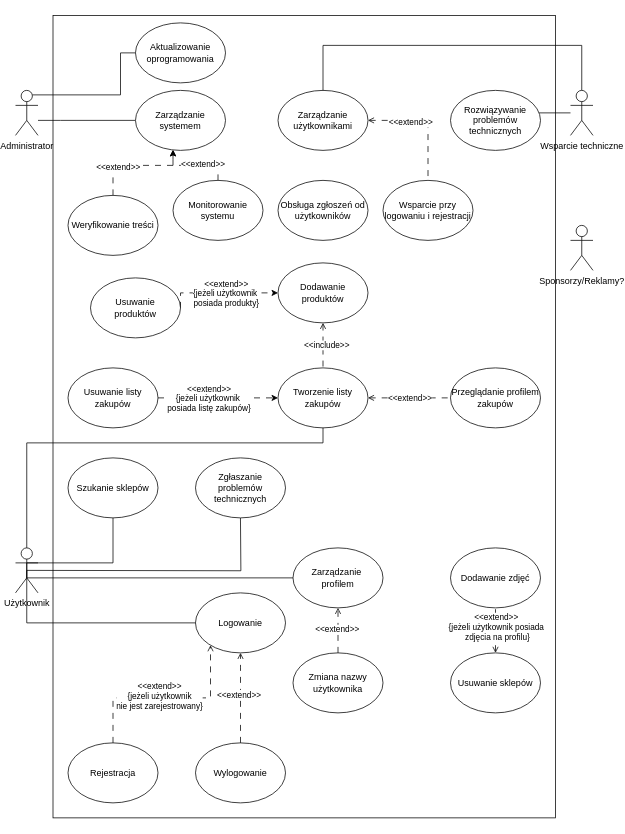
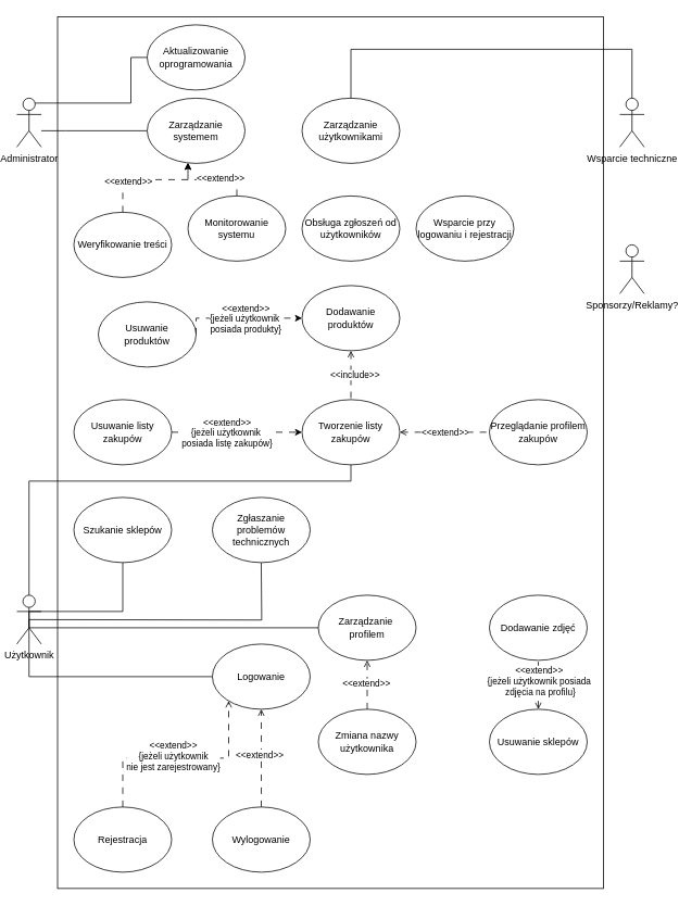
  <mxCell id="0" />
  <mxCell id="1" parent="0" />
  <mxCell id="2" value="" style="rounded=0;whiteSpace=wrap;html=1;" vertex="1" parent="1"><mxGeometry x="70" y="20" width="670" height="1070" as="geometry" /></mxCell>
  <mxCell id="3" value="" style="edgeStyle=orthogonalEdgeStyle;rounded=0;orthogonalLoop=1;jettySize=auto;html=1;startArrow=none;startFill=0;endArrow=none;endFill=0;" parent="1" source="5" target="25" edge="1"><mxGeometry relative="1" as="geometry"><Array as="points"><mxPoint x="80" y="160" /><mxPoint x="80" y="160" /></Array></mxGeometry></mxCell>
  <mxCell id="4" style="edgeStyle=orthogonalEdgeStyle;rounded=0;orthogonalLoop=1;jettySize=auto;html=1;exitX=0.75;exitY=0.1;exitDx=0;exitDy=0;exitPerimeter=0;entryX=0;entryY=0.5;entryDx=0;entryDy=0;endArrow=none;endFill=0;" parent="1" source="5" target="12" edge="1"><mxGeometry relative="1" as="geometry"><Array as="points"><mxPoint x="160" y="126" /><mxPoint x="160" y="70" /></Array></mxGeometry></mxCell>
  <mxCell id="5" value="&lt;div&gt;Administrator&lt;/div&gt;" style="shape=umlActor;verticalLabelPosition=bottom;verticalAlign=top;html=1;outlineConnect=0;" parent="1" vertex="1"><mxGeometry x="20" y="120" width="30" height="60" as="geometry" /></mxCell>
  <mxCell id="6" style="edgeStyle=orthogonalEdgeStyle;rounded=0;orthogonalLoop=1;jettySize=auto;html=1;endArrow=open;endFill=0;startArrow=none;startFill=0;dashed=1;dashPattern=8 8;" parent="1" source="20" target="18" edge="1"><mxGeometry relative="1" as="geometry"><Array as="points"><mxPoint x="150" y="930" /><mxPoint x="280" y="930" /></Array></mxGeometry></mxCell>
  <mxCell id="7" value="&lt;div&gt;&amp;lt;&amp;lt;extend&amp;gt;&amp;gt;&lt;/div&gt;&lt;div&gt;{jeżeli użytkownik&lt;/div&gt;&lt;div&gt;nie jest zarejestrowany}&lt;/div&gt;" style="edgeLabel;html=1;align=center;verticalAlign=middle;resizable=0;points=[];" parent="6" vertex="1" connectable="0"><mxGeometry x="0.123" y="3" relative="1" as="geometry"><mxPoint x="-25" as="offset" /></mxGeometry></mxCell>
  <mxCell id="8" style="edgeStyle=orthogonalEdgeStyle;rounded=0;orthogonalLoop=1;jettySize=auto;html=1;exitX=0.5;exitY=0.5;exitDx=0;exitDy=0;exitPerimeter=0;entryX=0;entryY=0.5;entryDx=0;entryDy=0;endArrow=none;endFill=0;" parent="1" source="11" target="43" edge="1"><mxGeometry relative="1" as="geometry"><Array as="points"><mxPoint x="35" y="770" /></Array></mxGeometry></mxCell>
  <mxCell id="9" style="edgeStyle=orthogonalEdgeStyle;rounded=0;orthogonalLoop=1;jettySize=auto;html=1;exitX=0.5;exitY=0.5;exitDx=0;exitDy=0;exitPerimeter=0;entryX=0.5;entryY=1;entryDx=0;entryDy=0;endArrow=none;endFill=0;" parent="1" source="11" target="21" edge="1"><mxGeometry relative="1" as="geometry"><Array as="points"><mxPoint x="35" y="750" /><mxPoint x="150" y="750" /></Array></mxGeometry></mxCell>
  <mxCell id="10" style="edgeStyle=orthogonalEdgeStyle;rounded=0;orthogonalLoop=1;jettySize=auto;html=1;exitX=0.5;exitY=0.5;exitDx=0;exitDy=0;exitPerimeter=0;entryX=0.5;entryY=1;entryDx=0;entryDy=0;endArrow=none;endFill=0;" parent="1" edge="1"><mxGeometry relative="1" as="geometry"><mxPoint x="34.95" y="760" as="sourcePoint" /><mxPoint x="319.95" y="690" as="targetPoint" /></mxGeometry></mxCell>
  <mxCell id="11" value="&lt;div&gt;Użytkownik&lt;/div&gt;" style="shape=umlActor;verticalLabelPosition=bottom;verticalAlign=top;html=1;outlineConnect=0;" parent="1" vertex="1"><mxGeometry x="20" y="730" width="30" height="60" as="geometry" /></mxCell>
  <mxCell id="12" value="&lt;div&gt;Aktualizowanie oprogramowania&lt;/div&gt;" style="ellipse;whiteSpace=wrap;html=1;" parent="1" vertex="1"><mxGeometry x="180" y="30" width="120" height="80" as="geometry" /></mxCell>
  <mxCell id="13" value="Przeglądanie profilem zakupów" style="ellipse;whiteSpace=wrap;html=1;" parent="1" vertex="1"><mxGeometry x="600" y="490" width="120" height="80" as="geometry" /></mxCell>
  <mxCell id="14" style="edgeStyle=orthogonalEdgeStyle;rounded=0;orthogonalLoop=1;jettySize=auto;html=1;entryX=0;entryY=0.5;entryDx=0;entryDy=0;exitX=1;exitY=0.5;exitDx=0;exitDy=0;startArrow=open;startFill=0;endArrow=none;endFill=0;dashed=1;dashPattern=8 8;" parent="1" source="16" target="13" edge="1"><mxGeometry relative="1" as="geometry"><mxPoint x="440" y="550" as="sourcePoint" /><mxPoint x="360" y="410" as="targetPoint" /><Array as="points" /></mxGeometry></mxCell>
  <mxCell id="15" value="&amp;lt;&amp;lt;extend&amp;gt;&amp;gt;" style="edgeLabel;html=1;align=center;verticalAlign=middle;resizable=0;points=[];" parent="14" vertex="1" connectable="0"><mxGeometry x="0.499" y="-2" relative="1" as="geometry"><mxPoint x="-27" y="-2" as="offset" /></mxGeometry></mxCell>
  <mxCell id="16" value="Tworzenie listy zakupów" style="ellipse;whiteSpace=wrap;html=1;" parent="1" vertex="1"><mxGeometry x="370" y="490" width="120" height="80" as="geometry" /></mxCell>
  <mxCell id="17" value="&lt;div&gt;Dodawanie zdjęć&lt;/div&gt;" style="ellipse;whiteSpace=wrap;html=1;" parent="1" vertex="1"><mxGeometry x="600" y="730" width="120" height="80" as="geometry" /></mxCell>
  <mxCell id="18" value="&lt;div&gt;Logowanie&lt;/div&gt;" style="ellipse;whiteSpace=wrap;html=1;" parent="1" vertex="1"><mxGeometry x="260" y="790" width="120" height="80" as="geometry" /></mxCell>
  <mxCell id="19" value="" style="edgeStyle=orthogonalEdgeStyle;rounded=0;orthogonalLoop=1;jettySize=auto;html=1;exitX=0.5;exitY=0.5;exitDx=0;exitDy=0;exitPerimeter=0;endArrow=none;endFill=0;" parent="1" source="11" target="18" edge="1"><mxGeometry relative="1" as="geometry"><Array as="points"><mxPoint x="35" y="830" /><mxPoint x="320" y="830" /></Array></mxGeometry></mxCell>
  <mxCell id="20" value="&lt;div&gt;Rejestracja&lt;/div&gt;" style="ellipse;whiteSpace=wrap;html=1;" parent="1" vertex="1"><mxGeometry x="90" y="990" width="120" height="80" as="geometry" /></mxCell>
  <mxCell id="21" value="Szukanie sklepów" style="ellipse;whiteSpace=wrap;html=1;" parent="1" vertex="1"><mxGeometry x="90" y="610" width="120" height="80" as="geometry" /></mxCell>
- <mxCell id="22" value="" style="edgeStyle=orthogonalEdgeStyle;rounded=0;orthogonalLoop=1;jettySize=auto;html=1;startArrow=open;startFill=0;endArrow=none;endFill=0;dashed=1;dashPattern=8 8;" parent="1" source="24" target="35" edge="1"><mxGeometry relative="1" as="geometry" /></mxCell>
- <mxCell id="23" value="&lt;div style=&quot;font-size: 11px;&quot;&gt;&lt;font style=&quot;font-size: 11px;&quot;&gt;&amp;lt;&amp;lt;extend&amp;gt;&amp;gt;&lt;/font&gt;&lt;/div&gt;" style="edgeLabel;html=1;align=center;verticalAlign=middle;resizable=0;points=[];fontSize=12;" vertex="1" connectable="0" parent="22"><mxGeometry x="-0.304" y="-2" relative="1" as="geometry"><mxPoint as="offset" /></mxGeometry></mxCell>
  <mxCell id="24" value="Zarządzanie użytkownikami" style="ellipse;whiteSpace=wrap;html=1;" parent="1" vertex="1"><mxGeometry x="370" y="120" width="120" height="80" as="geometry" /></mxCell>
  <mxCell id="25" value="Zarządzanie systemem" style="ellipse;whiteSpace=wrap;html=1;" parent="1" vertex="1"><mxGeometry x="180" y="120" width="120" height="80" as="geometry" /></mxCell>
  <mxCell id="26" value="" style="edgeStyle=orthogonalEdgeStyle;rounded=0;orthogonalLoop=1;jettySize=auto;html=1;dashed=1;dashPattern=8 8;" parent="1" source="28" target="25" edge="1"><mxGeometry relative="1" as="geometry"><Array as="points"><mxPoint x="150" y="220" /><mxPoint x="230" y="220" /></Array></mxGeometry></mxCell>
  <mxCell id="27" value="&amp;lt;&amp;lt;extend&amp;gt;&amp;gt;" style="edgeLabel;html=1;align=center;verticalAlign=middle;resizable=0;points=[];" parent="26" vertex="1" connectable="0"><mxGeometry x="-0.339" y="-2" relative="1" as="geometry"><mxPoint as="offset" /></mxGeometry></mxCell>
  <mxCell id="28" value="Weryfikowanie treści" style="ellipse;whiteSpace=wrap;html=1;" parent="1" vertex="1"><mxGeometry x="90" y="260" width="120" height="80" as="geometry" /></mxCell>
- <mxCell id="29" style="edgeStyle=orthogonalEdgeStyle;rounded=0;orthogonalLoop=1;jettySize=auto;html=1;endArrow=none;endFill=0;" parent="1" source="31" target="34" edge="1"><mxGeometry relative="1" as="geometry"><Array as="points"><mxPoint x="770" y="160" /><mxPoint x="770" y="160" /></Array></mxGeometry></mxCell>
  <mxCell id="30" style="edgeStyle=orthogonalEdgeStyle;rounded=0;orthogonalLoop=1;jettySize=auto;html=1;exitX=0.5;exitY=0;exitDx=0;exitDy=0;exitPerimeter=0;entryX=0.5;entryY=0;entryDx=0;entryDy=0;endArrow=none;endFill=0;" parent="1" source="31" target="24" edge="1"><mxGeometry relative="1" as="geometry"><Array as="points"><mxPoint x="775" y="60" /><mxPoint x="430" y="60" /></Array></mxGeometry></mxCell>
  <mxCell id="31" value="&lt;div&gt;Wsparcie techniczne&lt;/div&gt;" style="shape=umlActor;verticalLabelPosition=bottom;verticalAlign=top;html=1;outlineConnect=0;" parent="1" vertex="1"><mxGeometry x="760" y="120" width="30" height="60" as="geometry" /></mxCell>
  <mxCell id="32" value="&lt;div&gt;Sponsorzy/Reklamy?&lt;/div&gt;" style="shape=umlActor;verticalLabelPosition=bottom;verticalAlign=top;html=1;outlineConnect=0;" parent="1" vertex="1"><mxGeometry x="760" y="300" width="30" height="60" as="geometry" /></mxCell>
  <mxCell id="33" value="Obsługa zgłoszeń od użytkowników" style="ellipse;whiteSpace=wrap;html=1;" parent="1" vertex="1"><mxGeometry x="370" y="240" width="120" height="80" as="geometry" /></mxCell>
- <mxCell id="34" value="Rozwiązywanie problemów technicznych" style="ellipse;whiteSpace=wrap;html=1;" parent="1" vertex="1"><mxGeometry x="600" y="120" width="120" height="80" as="geometry" /></mxCell>
  <mxCell id="35" value="Wsparcie przy logowaniu i rejestracji" style="ellipse;whiteSpace=wrap;html=1;" parent="1" vertex="1"><mxGeometry x="510" y="240" width="120" height="80" as="geometry" /></mxCell>
  <mxCell id="36" value="Zgłaszanie problemów technicznych" style="ellipse;whiteSpace=wrap;html=1;" parent="1" vertex="1"><mxGeometry x="260" y="610" width="120" height="80" as="geometry" /></mxCell>
  <mxCell id="37" value="" style="edgeStyle=orthogonalEdgeStyle;rounded=0;orthogonalLoop=1;jettySize=auto;html=1;dashed=1;dashPattern=8 8;" parent="1" source="39" target="16" edge="1"><mxGeometry relative="1" as="geometry" /></mxCell>
  <mxCell id="38" value="&lt;div&gt;&amp;lt;&amp;lt;extend&amp;gt;&amp;gt;&lt;/div&gt;&lt;div&gt;{jeżeli użytkownik&amp;nbsp;&lt;/div&gt;&lt;div&gt;posiada listę zakupów}&lt;br&gt;&lt;/div&gt;" style="edgeLabel;html=1;align=center;verticalAlign=middle;resizable=0;points=[];" parent="37" vertex="1" connectable="0"><mxGeometry x="-0.279" relative="1" as="geometry"><mxPoint x="9" as="offset" /></mxGeometry></mxCell>
  <mxCell id="39" value="Usuwanie listy zakupów" style="ellipse;whiteSpace=wrap;html=1;" parent="1" vertex="1"><mxGeometry x="90" y="490" width="120" height="80" as="geometry" /></mxCell>
  <mxCell id="40" style="edgeStyle=orthogonalEdgeStyle;rounded=0;orthogonalLoop=1;jettySize=auto;html=1;startArrow=open;startFill=0;endArrow=none;endFill=0;dashed=1;dashPattern=8 8;" parent="1" source="42" target="16" edge="1"><mxGeometry relative="1" as="geometry"><Array as="points" /></mxGeometry></mxCell>
  <mxCell id="41" value="&amp;lt;&amp;lt;include&amp;gt;&amp;gt;" style="edgeLabel;html=1;align=center;verticalAlign=middle;resizable=0;points=[];" parent="40" vertex="1" connectable="0"><mxGeometry x="-0.041" y="4" relative="1" as="geometry"><mxPoint as="offset" /></mxGeometry></mxCell>
  <mxCell id="42" value="Dodawanie produktów" style="ellipse;whiteSpace=wrap;html=1;" parent="1" vertex="1"><mxGeometry x="370" y="350" width="120" height="80" as="geometry" /></mxCell>
  <mxCell id="43" value="&lt;div&gt;Zarządzanie&amp;nbsp;&lt;/div&gt;&lt;div&gt;profilem&lt;/div&gt;" style="ellipse;whiteSpace=wrap;html=1;" parent="1" vertex="1"><mxGeometry x="390" y="730" width="120" height="80" as="geometry" /></mxCell>
  <mxCell id="44" value="" style="edgeStyle=orthogonalEdgeStyle;rounded=0;orthogonalLoop=1;jettySize=auto;html=1;endArrow=open;endFill=0;startArrow=none;startFill=0;dashed=1;dashPattern=8 8;" parent="1" source="46" target="43" edge="1"><mxGeometry relative="1" as="geometry" /></mxCell>
  <mxCell id="45" value="&lt;div&gt;&amp;lt;&amp;lt;extend&amp;gt;&amp;gt;&lt;/div&gt;" style="edgeLabel;html=1;align=center;verticalAlign=middle;resizable=0;points=[];" parent="44" vertex="1" connectable="0"><mxGeometry x="0.078" y="2" relative="1" as="geometry"><mxPoint as="offset" /></mxGeometry></mxCell>
  <mxCell id="46" value="&lt;div&gt;Zmiana nazwy użytkownika&lt;/div&gt;" style="ellipse;whiteSpace=wrap;html=1;" parent="1" vertex="1"><mxGeometry x="390" y="870" width="120" height="80" as="geometry" /></mxCell>
  <mxCell id="47" value="" style="edgeStyle=orthogonalEdgeStyle;rounded=0;orthogonalLoop=1;jettySize=auto;html=1;startArrow=none;startFill=0;endArrow=open;endFill=0;dashed=1;dashPattern=8 8;exitX=0.5;exitY=0;exitDx=0;exitDy=0;" parent="1" source="49" edge="1"><mxGeometry relative="1" as="geometry"><mxPoint x="320" y="870" as="targetPoint" /><Array as="points"><mxPoint x="320" y="890" /><mxPoint x="320" y="890" /></Array></mxGeometry></mxCell>
  <mxCell id="48" value="&lt;div&gt;&amp;lt;&amp;lt;extend&amp;gt;&amp;gt;&lt;/div&gt;" style="edgeLabel;html=1;align=center;verticalAlign=middle;resizable=0;points=[];" parent="47" vertex="1" connectable="0"><mxGeometry x="0.078" y="3" relative="1" as="geometry"><mxPoint as="offset" /></mxGeometry></mxCell>
  <mxCell id="49" value="Wylogowanie" style="ellipse;whiteSpace=wrap;html=1;" parent="1" vertex="1"><mxGeometry x="260" y="990" width="120" height="80" as="geometry" /></mxCell>
  <mxCell id="50" style="edgeStyle=orthogonalEdgeStyle;rounded=0;orthogonalLoop=1;jettySize=auto;html=1;exitX=1;exitY=0.5;exitDx=0;exitDy=0;entryX=0;entryY=0.5;entryDx=0;entryDy=0;dashed=1;dashPattern=8 8;" parent="1" source="52" target="42" edge="1"><mxGeometry relative="1" as="geometry"><Array as="points"><mxPoint x="360" y="390" /><mxPoint x="360" y="390" /></Array></mxGeometry></mxCell>
  <mxCell id="51" value="&lt;div&gt;&amp;lt;&amp;lt;extend&amp;gt;&amp;gt;&lt;/div&gt;&lt;div&gt;{jeżeli użytkownik&amp;nbsp;&lt;/div&gt;&lt;div&gt;posiada produkty}&lt;br&gt;&lt;/div&gt;" style="edgeLabel;html=1;align=center;verticalAlign=middle;resizable=0;points=[];" parent="50" vertex="1" connectable="0"><mxGeometry x="-0.304" y="-1" relative="1" as="geometry"><mxPoint x="28" y="-1" as="offset" /></mxGeometry></mxCell>
  <mxCell id="52" value="&lt;div&gt;Usuwanie&lt;/div&gt;&lt;div&gt;produktów&lt;/div&gt;" style="ellipse;whiteSpace=wrap;html=1;" parent="1" vertex="1"><mxGeometry x="120" y="370" width="120" height="80" as="geometry" /></mxCell>
  <mxCell id="53" style="edgeStyle=orthogonalEdgeStyle;rounded=0;orthogonalLoop=1;jettySize=auto;html=1;exitX=0.5;exitY=0;exitDx=0;exitDy=0;entryX=0.5;entryY=1;entryDx=0;entryDy=0;startArrow=open;startFill=0;endArrow=none;endFill=0;dashed=1;dashPattern=8 8;" parent="1" source="55" target="17" edge="1"><mxGeometry relative="1" as="geometry" /></mxCell>
  <mxCell id="54" value="&lt;div&gt;&amp;lt;&amp;lt;extend&amp;gt;&amp;gt;&lt;/div&gt;&lt;div&gt;{jeżeli użytkownik posiada&lt;/div&gt;&lt;div&gt;&amp;nbsp;zdjęcia na profilu}&lt;br&gt;&lt;/div&gt;" style="edgeLabel;html=1;align=center;verticalAlign=middle;resizable=0;points=[];" parent="53" vertex="1" connectable="0"><mxGeometry x="0.162" relative="1" as="geometry"><mxPoint as="offset" /></mxGeometry></mxCell>
  <mxCell id="55" value="Usuwanie sklepów" style="ellipse;whiteSpace=wrap;html=1;" parent="1" vertex="1"><mxGeometry x="600" y="870" width="120" height="80" as="geometry" /></mxCell>
  <mxCell id="56" style="edgeStyle=orthogonalEdgeStyle;rounded=0;orthogonalLoop=1;jettySize=auto;html=1;exitX=0.5;exitY=0;exitDx=0;exitDy=0;exitPerimeter=0;entryX=0.5;entryY=1;entryDx=0;entryDy=0;endArrow=none;endFill=0;" parent="1" source="11" target="16" edge="1"><mxGeometry relative="1" as="geometry"><mxPoint x="415" y="570" as="targetPoint" /><Array as="points"><mxPoint x="35" y="590" /><mxPoint x="430" y="590" /></Array></mxGeometry></mxCell>
  <mxCell id="57" value="" style="edgeStyle=orthogonalEdgeStyle;rounded=0;orthogonalLoop=1;jettySize=auto;html=1;dashed=1;dashPattern=8 8;" parent="1" source="59" target="25" edge="1"><mxGeometry relative="1" as="geometry"><Array as="points"><mxPoint x="290" y="220" /><mxPoint x="230" y="220" /></Array></mxGeometry></mxCell>
  <mxCell id="58" value="&amp;lt;&amp;lt;extend&amp;gt;&amp;gt;" style="edgeLabel;html=1;align=center;verticalAlign=middle;resizable=0;points=[];" parent="57" vertex="1" connectable="0"><mxGeometry x="-0.178" y="-3" relative="1" as="geometry"><mxPoint as="offset" /></mxGeometry></mxCell>
  <mxCell id="59" value="&lt;div&gt;Monitorowanie&lt;/div&gt;&lt;div&gt;systemu&lt;/div&gt;" style="ellipse;whiteSpace=wrap;html=1;" parent="1" vertex="1"><mxGeometry x="230" y="240" width="120" height="80" as="geometry" /></mxCell>
